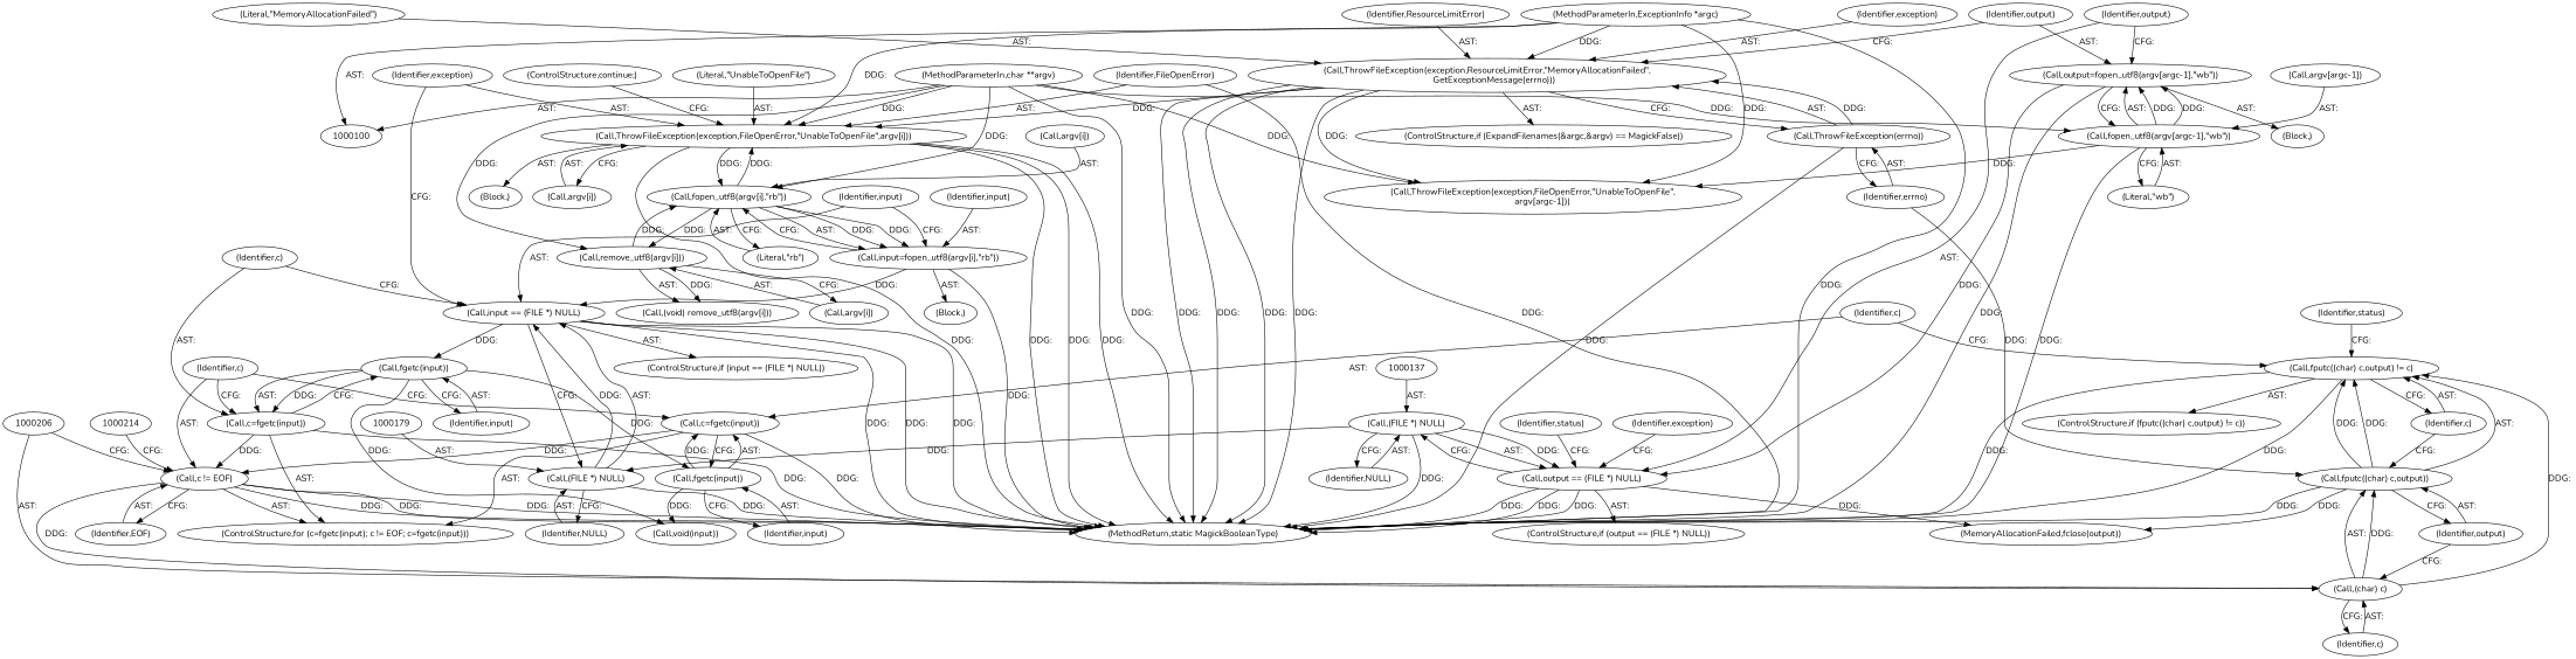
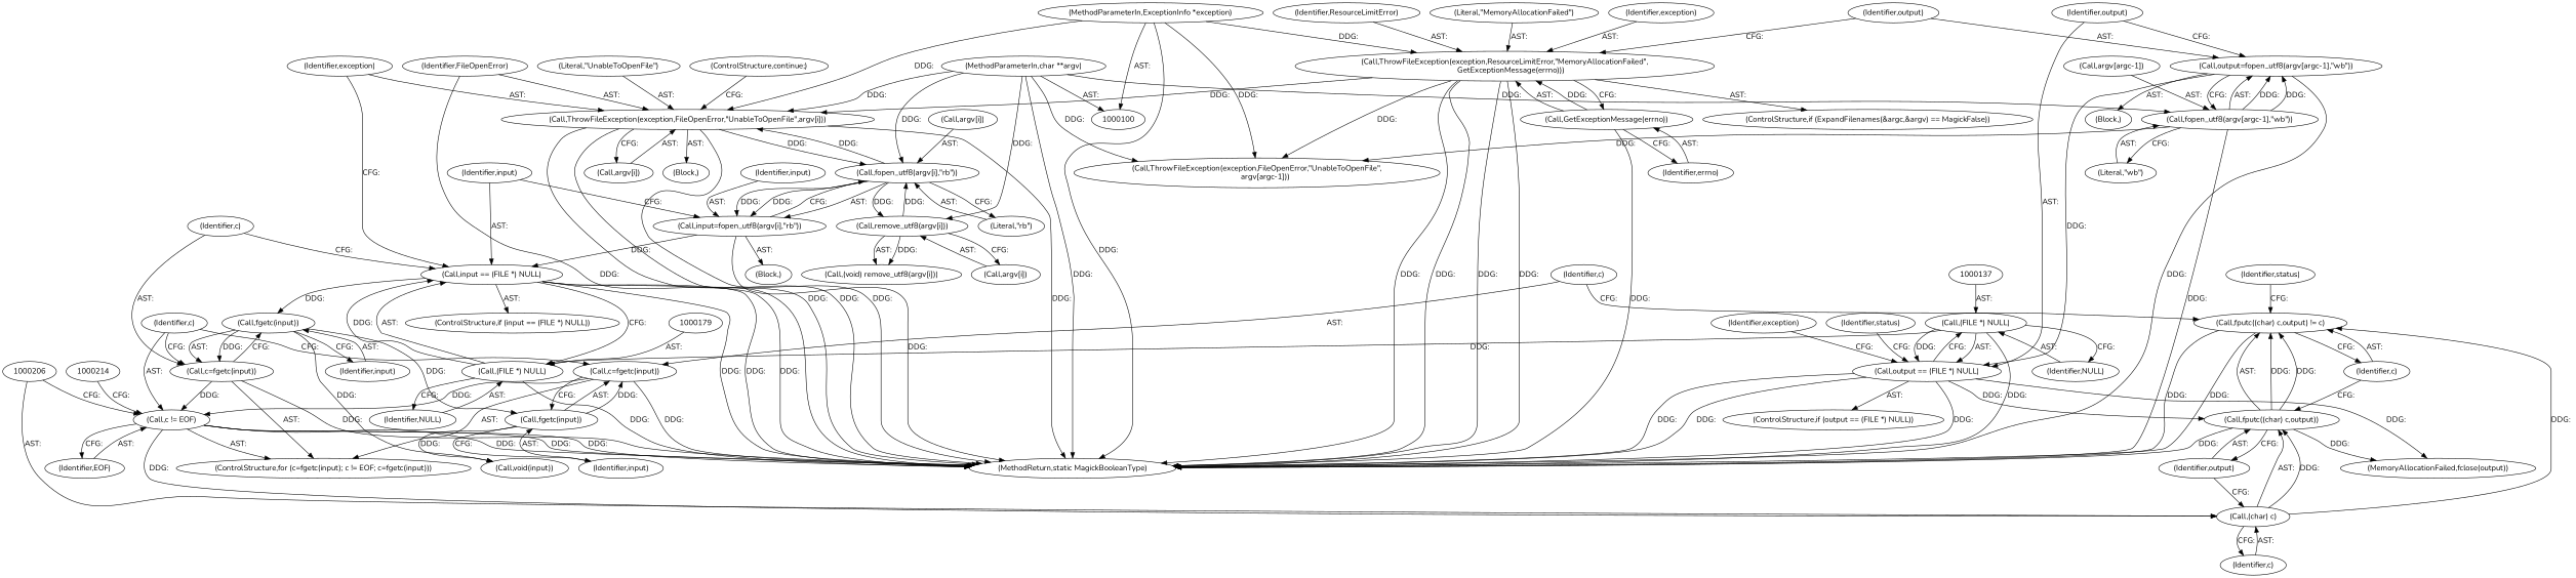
  digraph {
    fontname=Nunito
    node [fontname=Nunito]
    edge [fontname=Nunito]
    n1 [label="(Call,fputc((char) c,output) != c)"]
-   n2 [label="(ControlStructure,if (fputc((char) c,output) != c))"]
    n3 [label="(Identifier,c)"]
    n4 [label="(MethodReturn,static MagickBooleanType)"]
    n5 [label="(Call,fputc((char) c,output))"]
    n6 [label="(Identifier,output)"]
    n7 [label="(MemoryAllocationFailed,fclose(output))"]
    n8 [label="(Call,(char) c)"]
    n9 [label="(Identifier,c)"]
    n10 [label="(Call,c != EOF)"]
    n11 [label="(Identifier,EOF)"]
    n12 [label="(ControlStructure,for (c=fgetc(input); c != EOF; c=fgetc(input)))"]
    n13 [label="(Call,c=fgetc(input))"]
    n14 [label="(Call,fgetc(input))"]
    n15 [label="(Identifier,input)"]
    n16 [label="(Call,void(input))"]
    n17 [label="(Call,fgetc(input))"]
    n18 [label="(Call,c=fgetc(input))"]
    n19 [label="(Identifier,input)"]
    n20 [label="(Call,input == (FILE *) NULL)"]
    n21 [label="(Call,(FILE *) NULL)"]
    n22 [label="(ControlStructure,if (input == (FILE *) NULL))"]
    n23 [label="(Identifier,NULL)"]
    n24 [label="(Call,input=fopen_utf8(argv[i],\"rb\"))"]
    n25 [label="(Call,fopen_utf8(argv[i],\"rb\"))"]
    n26 [label="(Block,)"]
    n27 [label="(Call,ThrowFileException(exception,FileOpenError,\"UnableToOpenFile\",argv[i]))"]
    n28 [label="(Call,remove_utf8(argv[i]))"]
    n29 [label="(Literal,\"rb\")"]
    n30 [label="(Block,)"]
    n31 [label="(Call,argv[i])"]
    n32 [label="(Call,argv[i])"]
    n33 [label="(Call,(void) remove_utf8(argv[i]))"]
    n34 [label="(Call,ThrowFileException(exception,ResourceLimitError,\"MemoryAllocationFailed\",\n      GetExceptionMessage(errno)))"]
-   n35 [label="(Call,ThrowFileException(errno))"]
+   n35 [label="(Call,GetExceptionMessage(errno))"]
    n36 [label="(ControlStructure,if (ExpandFilenames(&argc,&argv) == MagickFalse))"]
    n37 [label="(Call,ThrowFileException(exception,FileOpenError,\"UnableToOpenFile\",\n        argv[argc-1]))"]
    n38 [label="(Identifier,errno)"]
-   n39 [label="(MethodParameterIn,ExceptionInfo *argc)"]
+   n39 [label="(MethodParameterIn,ExceptionInfo *exception)"]
    1000100
    n41 [label="(MethodParameterIn,char **argv)"]
    n42 [label="(Call,fopen_utf8(argv[argc-1],\"wb\"))"]
    n43 [label="(Call,output=fopen_utf8(argv[argc-1],\"wb\"))"]
    n44 [label="(Literal,\"wb\")"]
    n45 [label="(Call,(FILE *) NULL)"]
    n46 [label="(Call,output == (FILE *) NULL)"]
    n47 [label="(Identifier,NULL)"]
    n48 [label="(ControlStructure,if (output == (FILE *) NULL))"]
    n49 [label="(Block,)"]
    n50 [label="(Literal,\"MemoryAllocationFailed\")"]
    n51 [label="(Literal,\"UnableToOpenFile\")"]
    n52 [label="(Identifier,status)"]
    n53 [label="(Identifier,exception)"]
    n54 [label="(Identifier,input)"]
    n55 [label="(Identifier,c)"]
    n56 [label="(Call,argv[i])"]
    n57 [label="(Identifier,input)"]
    n58 [label="(Identifier,c)"]
    n59 [label="(Identifier,output)"]
    n60 [label="(Identifier,exception)"]
    n61 [label="(Identifier,FileOpenError)"]
    n62 [label="(Identifier,ResourceLimitError)"]
    n63 [label="(Call,argv[argc-1])"]
    n64 [label="(Identifier,exception)"]
    n65 [label="(Identifier,status)"]
    n66 [label="(ControlStructure,continue;)"]
    n67 [label="(Identifier,output)"]
    n68 [label="(Identifier,c)"]
    1000206
    1000214
    1000179
    1000137
-   n1 -> n2 [label="AST: "]
    n1 -> n3 [label="CFG: "]
    n1 -> n4 [label="DDG: "]
    n1 -> n4 [label="DDG: "]
    n3 -> n1 [label="AST: "]
    n3 -> n5 [label="CFG: "]
    n5 -> n1 [label="AST: "]
    n5 -> n1 [label="DDG: "]
    n5 -> n1 [label="DDG: "]
    n5 -> n4 [label="DDG: "]
    n5 -> n6 [label="CFG: "]
    n5 -> n7 [label="DDG: "]
    n6 -> n5 [label="AST: "]
    n6 -> n8 [label="CFG: "]
    n8 -> n1 [label="DDG: "]
    n8 -> n5 [label="AST: "]
    n8 -> n5 [label="DDG: "]
    n8 -> n9 [label="CFG: "]
    n9 -> n8 [label="AST: "]
    n10 -> n4 [label="DDG: "]
    n10 -> n4 [label="DDG: "]
    n10 -> n4 [label="DDG: "]
    n10 -> n8 [label="DDG: "]
    n10 -> n11 [label="CFG: "]
    n10 -> n12 [label="AST: "]
    n11 -> n10 [label="AST: "]
    n13 -> n4 [label="DDG: "]
    n13 -> n10 [label="DDG: "]
    n13 -> n12 [label="AST: "]
    n13 -> n14 [label="CFG: "]
    n14 -> n13 [label="AST: "]
    n14 -> n13 [label="DDG: "]
    n14 -> n15 [label="CFG: "]
    n14 -> n16 [label="DDG: "]
    n15 -> n14 [label="AST: "]
    n17 -> n14 [label="DDG: "]
    n17 -> n16 [label="DDG: "]
    n17 -> n18 [label="AST: "]
    n17 -> n18 [label="DDG: "]
    n17 -> n19 [label="CFG: "]
    n18 -> n4 [label="DDG: "]
    n18 -> n10 [label="DDG: "]
    n18 -> n12 [label="AST: "]
    n18 -> n17 [label="CFG: "]
    n19 -> n17 [label="AST: "]
    n20 -> n4 [label="DDG: "]
    n20 -> n4 [label="DDG: "]
    n20 -> n4 [label="DDG: "]
    n20 -> n17 [label="DDG: "]
    n20 -> n21 [label="CFG: "]
    n20 -> n22 [label="AST: "]
    n21 -> n4 [label="DDG: "]
    n21 -> n20 [label="AST: "]
    n21 -> n20 [label="DDG: "]
    n21 -> n23 [label="CFG: "]
    n23 -> n21 [label="AST: "]
    n24 -> n4 [label="DDG: "]
    n24 -> n20 [label="DDG: "]
    n24 -> n25 [label="CFG: "]
    n24 -> n26 [label="AST: "]
    n25 -> n24 [label="AST: "]
    n25 -> n24 [label="DDG: "]
    n25 -> n24 [label="DDG: "]
    n25 -> n27 [label="DDG: "]
    n25 -> n28 [label="DDG: "]
    n25 -> n29 [label="CFG: "]
    n27 -> n4 [label="DDG: "]
    n27 -> n4 [label="DDG: "]
    n27 -> n4 [label="DDG: "]
    n27 -> n4 [label="DDG: "]
    n27 -> n25 [label="DDG: "]
    n27 -> n30 [label="AST: "]
    n27 -> n31 [label="CFG: "]
    n28 -> n25 [label="DDG: "]
    n28 -> n32 [label="CFG: "]
    n28 -> n33 [label="AST: "]
    n28 -> n33 [label="DDG: "]
    n29 -> n25 [label="AST: "]
    n31 -> n27 [label="AST: "]
    n32 -> n28 [label="AST: "]
    n34 -> n4 [label="DDG: "]
    n34 -> n4 [label="DDG: "]
    n34 -> n4 [label="DDG: "]
    n34 -> n4 [label="DDG: "]
    n34 -> n27 [label="DDG: "]
    n34 -> n35 [label="CFG: "]
    n34 -> n36 [label="AST: "]
    n34 -> n37 [label="DDG: "]
    n35 -> n4 [label="DDG: "]
    n35 -> n34 [label="AST: "]
    n35 -> n34 [label="DDG: "]
    n35 -> n38 [label="CFG: "]
    n38 -> n35 [label="AST: "]
    n39 -> n4 [label="DDG: "]
    n39 -> n27 [label="DDG: "]
    n39 -> n34 [label="DDG: "]
    n39 -> n37 [label="DDG: "]
    n39 -> 1000100 [label="AST: "]
    n41 -> n4 [label="DDG: "]
    n41 -> n25 [label="DDG: "]
    n41 -> n27 [label="DDG: "]
    n41 -> n28 [label="DDG: "]
    n41 -> n37 [label="DDG: "]
    n41 -> 1000100 [label="AST: "]
    n41 -> n42 [label="DDG: "]
    n42 -> n4 [label="DDG: "]
    n42 -> n37 [label="DDG: "]
    n42 -> n43 [label="AST: "]
    n42 -> n43 [label="DDG: "]
    n42 -> n43 [label="DDG: "]
    n42 -> n44 [label="CFG: "]
    n43 -> n4 [label="DDG: "]
    n43 -> n42 [label="CFG: "]
    n43 -> n46 [label="DDG: "]
    n43 -> n49 [label="AST: "]
    n44 -> n42 [label="AST: "]
    n45 -> n4 [label="DDG: "]
    n45 -> n21 [label="DDG: "]
    n45 -> n46 [label="AST: "]
    n45 -> n46 [label="DDG: "]
    n45 -> n47 [label="CFG: "]
    n46 -> n4 [label="DDG: "]
    n46 -> n4 [label="DDG: "]
    n46 -> n4 [label="DDG: "]
-   n38 -> n5 [label="DDG: "]
+   n46 -> n5 [label="DDG: "]
    n46 -> n7 [label="DDG: "]
    n46 -> n45 [label="CFG: "]
    n46 -> n48 [label="AST: "]
    n47 -> n45 [label="AST: "]
    n50 -> n34 [label="AST: "]
    n51 -> n27 [label="AST: "]
    n52 -> n1 [label="CFG: "]
    n53 -> n20 [label="CFG: "]
    n53 -> n27 [label="AST: "]
    n54 -> n20 [label="AST: "]
    n54 -> n24 [label="CFG: "]
    n55 -> n10 [label="AST: "]
    n55 -> n13 [label="CFG: "]
    n55 -> n18 [label="CFG: "]
    n56 -> n25 [label="AST: "]
    n57 -> n24 [label="AST: "]
    n58 -> n1 [label="CFG: "]
    n58 -> n13 [label="AST: "]
    n59 -> n43 [label="CFG: "]
    n59 -> n46 [label="AST: "]
    n60 -> n34 [label="AST: "]
    n61 -> n4 [label="DDG: "]
    n61 -> n27 [label="AST: "]
    n62 -> n34 [label="AST: "]
    n63 -> n42 [label="AST: "]
    n64 -> n46 [label="CFG: "]
    n65 -> n46 [label="CFG: "]
    n66 -> n27 [label="CFG: "]
    n67 -> n34 [label="CFG: "]
    n67 -> n43 [label="AST: "]
    n68 -> n18 [label="AST: "]
    n68 -> n20 [label="CFG: "]
    1000206 -> n8 [label="AST: "]
    1000206 -> n10 [label="CFG: "]
    1000214 -> n10 [label="CFG: "]
    1000179 -> n21 [label="AST: "]
    1000137 -> n45 [label="AST: "]
  }
